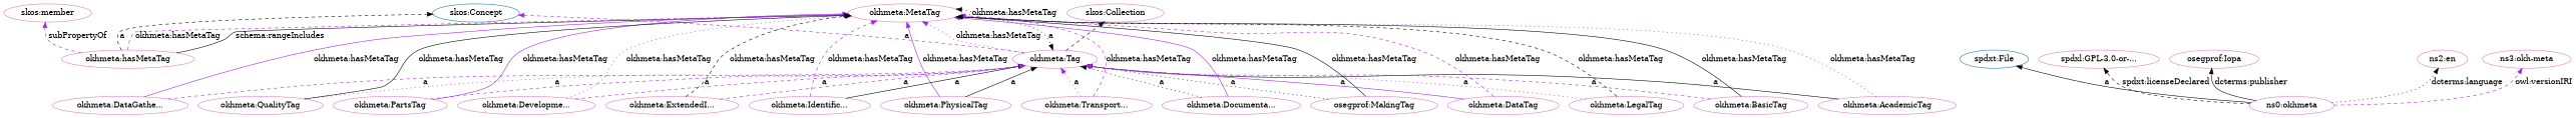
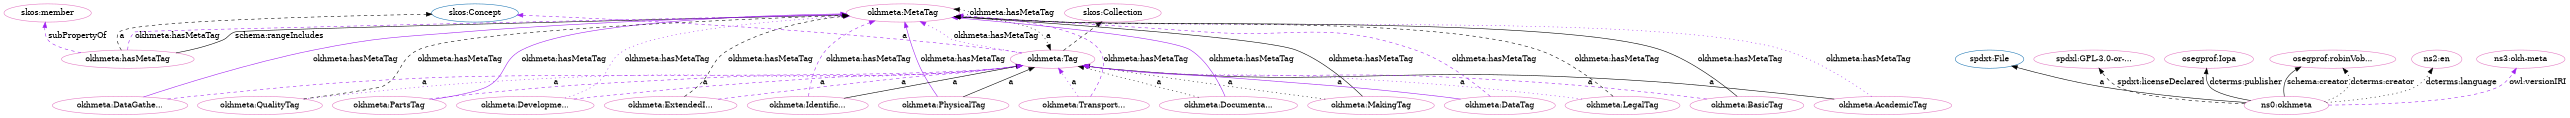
  digraph {
    rankdir=BT
    node [color="#e377c2" fillcolor="#e377c2"]
    edge [color=purple style=dashed]
    n1 [color="#1f77b4" fillcolor="#1f77b4" height=.3 label="skos:Concept"]
    n2 [color="#1f77b4" fillcolor="#1f77b4" height=.3 label="spdxt:File"]
    n3 [height=.3 label="okhmeta:Tag"]
    n4 [height=.3 label="okhmeta:MetaTag"]
    n5 [height=.3 label="skos:Collection"]
    n6 [height=.3 label="okhmeta:PartsTag"]
    n7 [height=.3 label="okhmeta:AcademicTag"]
    n8 [height=.3 label="okhmeta:Developme..."]
    n9 [height=.3 label="okhmeta:PhysicalTag"]
    n10 [height=.3 label="spdxl:GPL-3.0-or-..."]
    n11 [height=.3 label="osegprof:Iopa"]
    n12 [height=.3 label="okhmeta:hasMetaTag"]
    n13 [height=.3 label="skos:member"]
    n14 [height=.3 label="ns0:okhmeta"]
+   n15 [height=.3 label="osegprof:robinVob..."]
    n16 [height=.3 label="ns2:en"]
    n17 [height=.3 label="ns3:okh-meta"]
-   n18 [height=.3 label="osegprof:MakingTag"]
+   n18 [height=.3 label="okhmeta:MakingTag"]
    n19 [height=.3 label="okhmeta:DataTag"]
    n20 [height=.3 label="okhmeta:DataGathe..."]
    n21 [height=.3 label="okhmeta:ExtendedI..."]
    n22 [height=.3 label="okhmeta:Identific..."]
    n23 [height=.3 label="okhmeta:Documenta..."]
    n24 [height=.3 label="okhmeta:BasicTag"]
    n25 [height=.3 label="okhmeta:QualityTag"]
    n26 [height=.3 label="okhmeta:Transport..."]
    n27 [height=.3 label="okhmeta:LegalTag"]
    n3 -> n1 [label=a]
    n3 -> n4 [label="okhmeta:hasMetaTag" style=dotted]
    n3 -> n5 [color=black]
    n4 -> n3 [color=black label=a style=dotted]
    n4 -> n4 [color=black label="okhmeta:hasMetaTag" style=dotted]
    n6 -> n3 [label=a]
    n6 -> n4 [label="okhmeta:hasMetaTag" style=solid]
    n7 -> n3 [color=black label=a style=solid]
    n7 -> n4 [label="okhmeta:hasMetaTag" style=dotted]
    n8 -> n3 [label=a]
    n8 -> n4 [label="okhmeta:hasMetaTag" style=dotted]
    n9 -> n3 [color=black label=a style=solid]
    n9 -> n4 [label="okhmeta:hasMetaTag" style=solid]
    n12 -> n1 [color=black label=a]
    n12 -> n4 [color=black label="schema:rangeIncludes" style=solid]
    n12 -> n4 [label="okhmeta:hasMetaTag"]
    n12 -> n13 [label=subPropertyOf]
    n14 -> n2 [color=black label=a style=solid]
    n14 -> n10 [color=black label="spdxt:licenseDeclared"]
    n14 -> n11 [color=black label="dcterms:publisher" style=solid]
+   n14 -> n15 [color=black label="schema:creator" style=solid]
+   n14 -> n15 [color=black label="dcterms:creator" style=dotted]
    n14 -> n16 [color=black label="dcterms:language" style=dotted]
    n14 -> n17 [label="owl:versionIRI"]
    n18 -> n3 [color=black label=a style=dotted]
    n18 -> n4 [color=black label="okhmeta:hasMetaTag" style=solid]
    n19 -> n3 [label=a style=solid]
    n19 -> n4 [label="okhmeta:hasMetaTag"]
    n20 -> n3 [label=a]
    n20 -> n4 [label="okhmeta:hasMetaTag" style=solid]
    n21 -> n3 [label=a]
    n21 -> n4 [color=black label="okhmeta:hasMetaTag"]
    n22 -> n3 [color=black label=a style=solid]
    n22 -> n4 [label="okhmeta:hasMetaTag"]
    n23 -> n3 [color=black label=a style=dotted]
    n23 -> n4 [label="okhmeta:hasMetaTag" style=solid]
    n24 -> n3 [label=a]
    n24 -> n4 [color=black label="okhmeta:hasMetaTag" style=solid]
    n25 -> n3 [label=a style=dotted]
-   n25 -> n4 [color=black label="okhmeta:hasMetaTag" style=solid]
+   n25 -> n4 [color=black label="okhmeta:hasMetaTag"]
    n26 -> n3 [label=a style=dotted]
    n26 -> n4 [label="okhmeta:hasMetaTag"]
    n27 -> n3 [label=a style=dotted]
    n27 -> n4 [color=black label="okhmeta:hasMetaTag"]
  }
